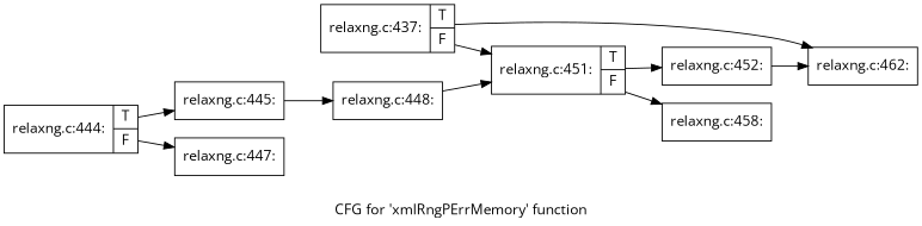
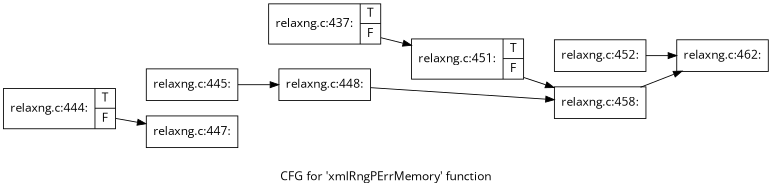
  digraph {
    fontname="Open Sans"
    label="CFG for 'xmlRngPErrMemory' function"
    rankdir=LR
    node [fontname="Open Sans" shape=record]
    edge [fontname="Open Sans"]
    n1 [label="{relaxng.c:437:|{<s0>T|<s1>F}}"]
    n2 [label="{relaxng.c:451:|{<s0>T|<s1>F}}"]
    n3 [label="{relaxng.c:444:|{<s0>T|<s1>F}}"]
    n4 [label="{relaxng.c:445:}"]
    n5 [label="{relaxng.c:447:}"]
    n6 [label="{relaxng.c:452:}"]
    n7 [label="{relaxng.c:458:}"]
    n8 [label="{relaxng.c:448:}"]
    n9 [label="{relaxng.c:462:}"]
    n1 -> n2
-   n2 -> n6
    n2 -> n7
-   n3 -> n4
    n3 -> n5
    n4 -> n8
    n6 -> n9
-   n1 -> n9
-   n8 -> n2
+   n7 -> n9
+   n8 -> n7
  }
